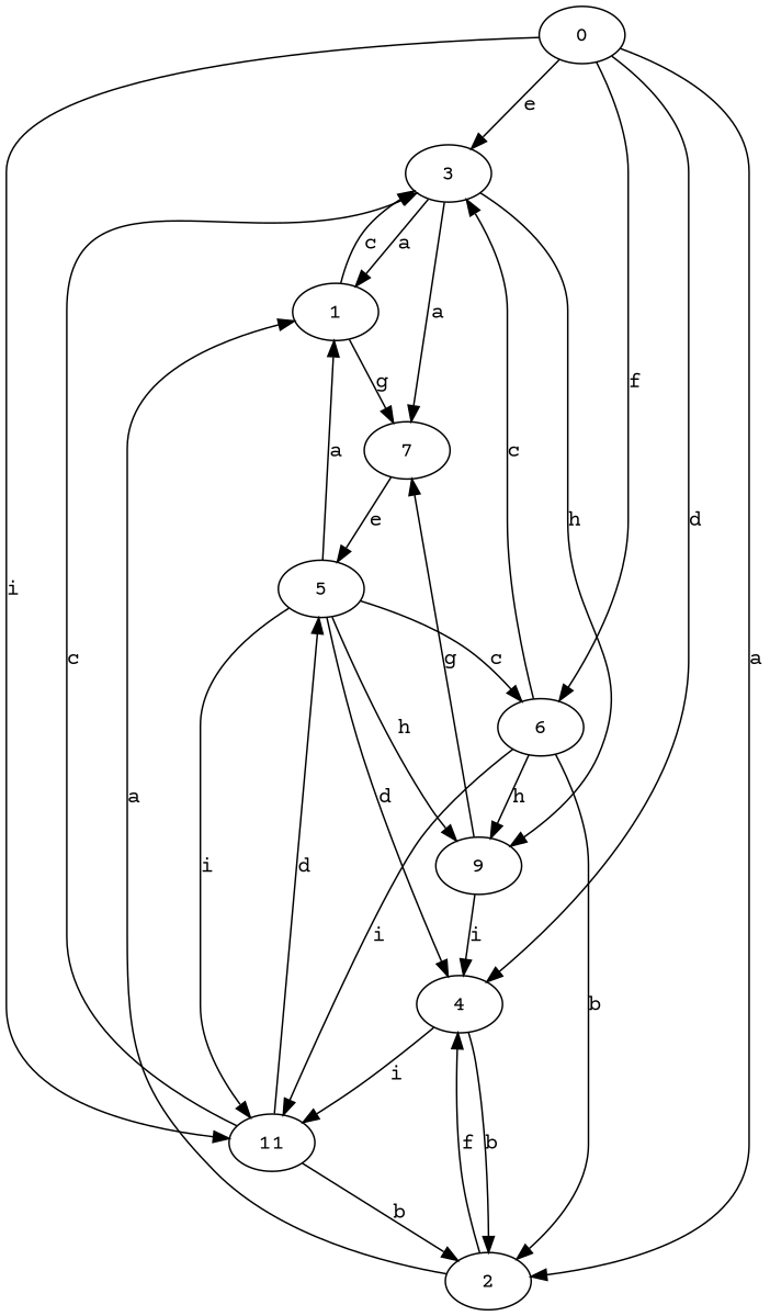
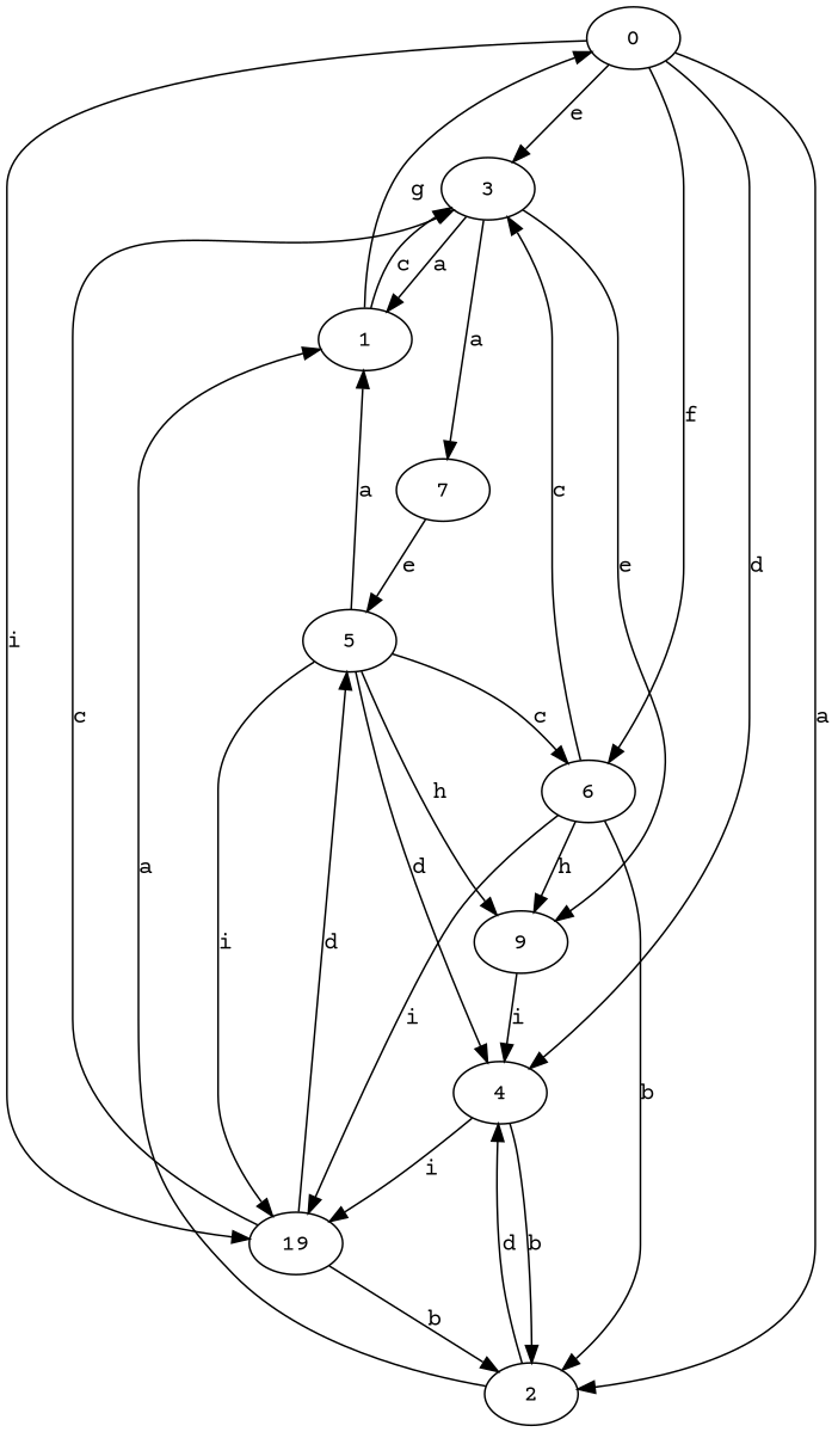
  strict digraph {
    fontname="Courier Prime"
    node [fontname="Courier Prime"]
    edge [fontname="Courier Prime"]
    0
    3
    4
    6
-   11
+   11 [label=19]
    2
    1
    7
    9
    5
    0 -> 3 [label=e]
    0 -> 4 [label=d]
    0 -> 6 [label=f]
    0 -> 11 [label=i]
    0 -> 2 [label=a]
    3 -> 1 [label=a]
    3 -> 7 [label=a]
-   3 -> 9 [label=h]
+   3 -> 9 [label=e]
    4 -> 11 [label=i]
    4 -> 2 [label=b]
    6 -> 3 [label=c]
    6 -> 11 [label=i]
    6 -> 2 [label=b]
    6 -> 9 [label=h]
    11 -> 3 [label=c]
    11 -> 2 [label=b]
    11 -> 5 [label=d]
-   2 -> 4 [label=f]
+   2 -> 4 [label=d]
    2 -> 1 [label=a]
    1 -> 3 [label=c]
-   1 -> 7 [label=g]
+   1 -> 0 [label=g]
    7 -> 5 [label=e]
    9 -> 4 [label=i]
-   9 -> 7 [label=g]
    5 -> 4 [label=d]
    5 -> 6 [label=c]
    5 -> 11 [label=i]
    5 -> 1 [label=a]
    5 -> 9 [label=h]
  }
